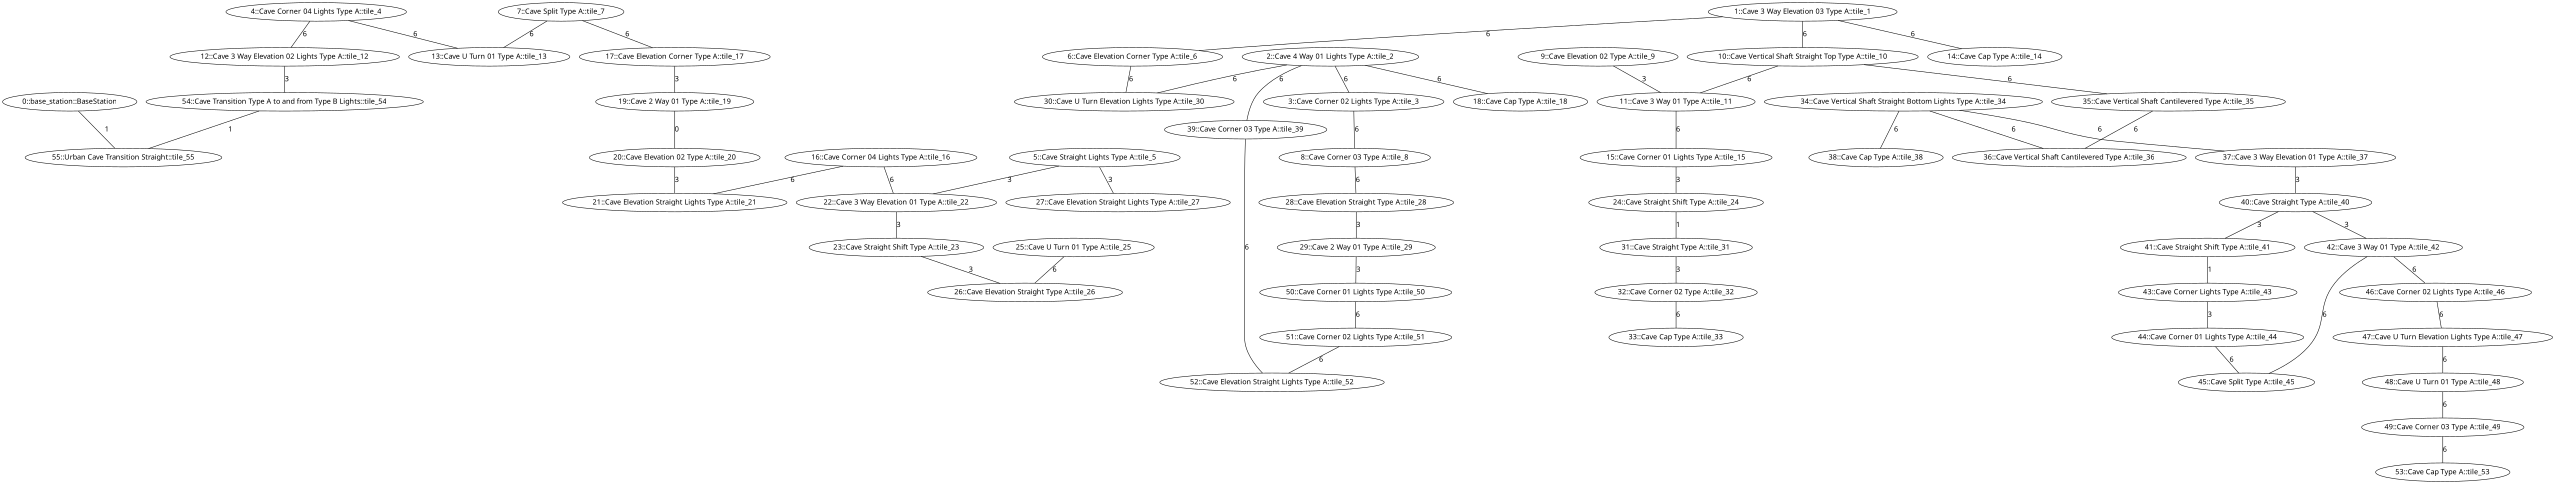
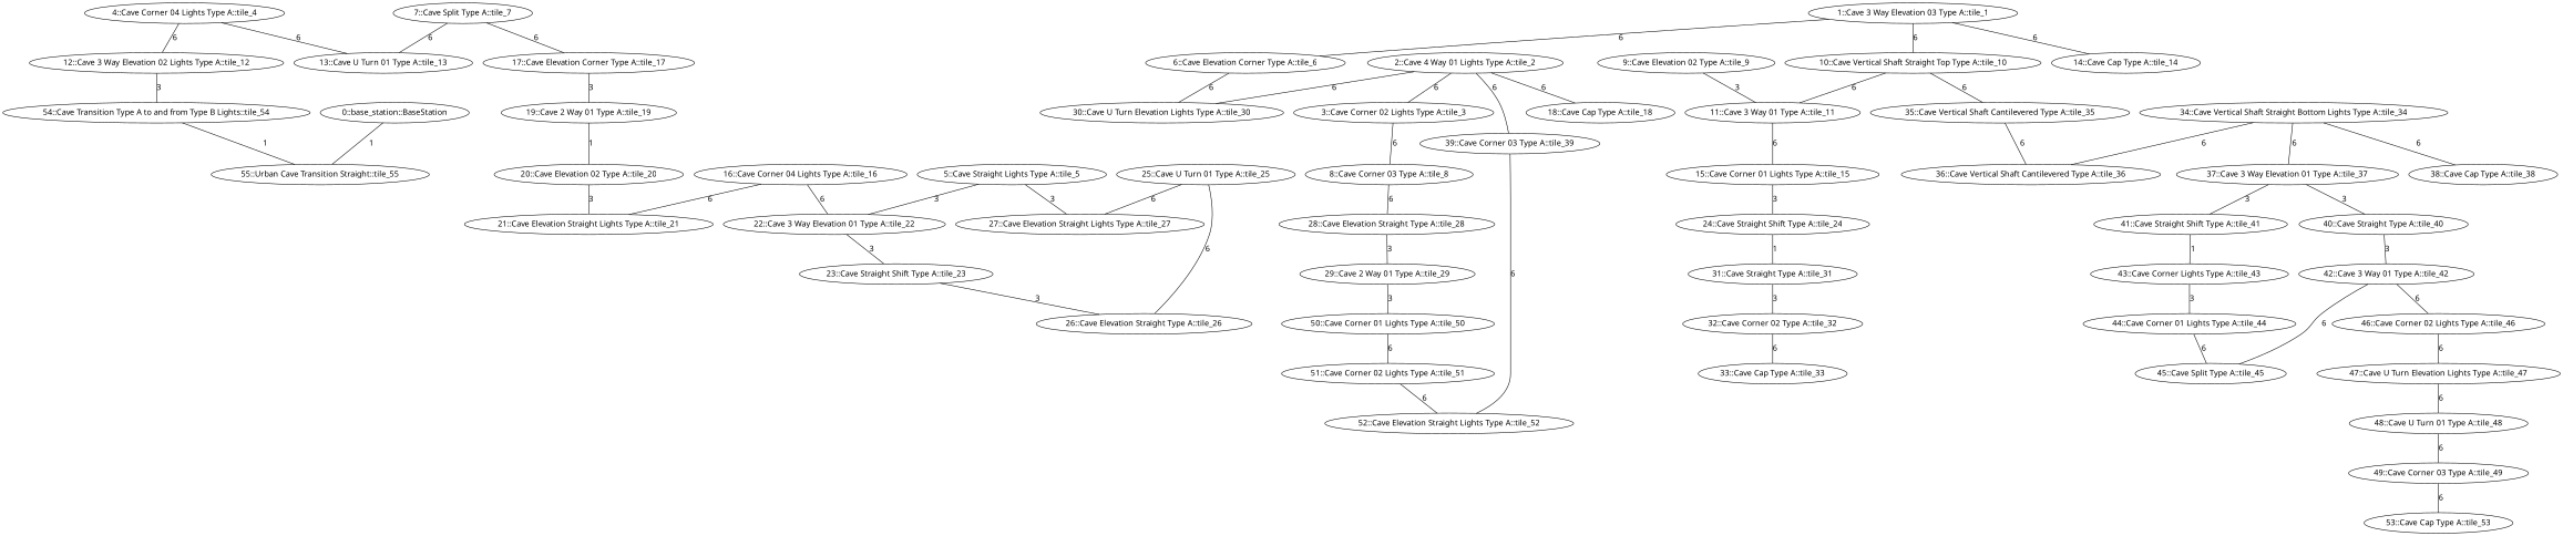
  graph {
    fontname="Noto Sans"
    node [fontname="Noto Sans"]
    edge [fontname="Noto Sans"]
    n1 [label="0::base_station::BaseStation"]
    n2 [label="55::Urban Cave Transition Straight::tile_55"]
    n3 [label="1::Cave 3 Way Elevation 03 Type A::tile_1"]
    n4 [label="6::Cave Elevation Corner Type A::tile_6"]
    n5 [label="10::Cave Vertical Shaft Straight Top Type A::tile_10"]
    n6 [label="14::Cave Cap Type A::tile_14"]
    n7 [label="30::Cave U Turn Elevation Lights Type A::tile_30"]
    n8 [label="11::Cave 3 Way 01 Type A::tile_11"]
    n9 [label="35::Cave Vertical Shaft Cantilevered Type A::tile_35"]
    n10 [label="2::Cave 4 Way 01 Lights Type A::tile_2"]
    n11 [label="3::Cave Corner 02 Lights Type A::tile_3"]
    n12 [label="18::Cave Cap Type A::tile_18"]
    n13 [label="39::Cave Corner 03 Type A::tile_39"]
    n14 [label="8::Cave Corner 03 Type A::tile_8"]
    n15 [label="52::Cave Elevation Straight Lights Type A::tile_52"]
    n16 [label="28::Cave Elevation Straight Type A::tile_28"]
    n17 [label="4::Cave Corner 04 Lights Type A::tile_4"]
    n18 [label="12::Cave 3 Way Elevation 02 Lights Type A::tile_12"]
    n19 [label="13::Cave U Turn 01 Type A::tile_13"]
    n20 [label="54::Cave Transition Type A to and from Type B Lights::tile_54"]
    n21 [label="5::Cave Straight Lights Type A::tile_5"]
    n22 [label="22::Cave 3 Way Elevation 01 Type A::tile_22"]
    n23 [label="27::Cave Elevation Straight Lights Type A::tile_27"]
    n24 [label="23::Cave Straight Shift Type A::tile_23"]
    n25 [label="7::Cave Split Type A::tile_7"]
    n26 [label="17::Cave Elevation Corner Type A::tile_17"]
    n27 [label="19::Cave 2 Way 01 Type A::tile_19"]
    n28 [label="29::Cave 2 Way 01 Type A::tile_29"]
    n29 [label="9::Cave Elevation 02 Type A::tile_9"]
    n30 [label="15::Cave Corner 01 Lights Type A::tile_15"]
    n31 [label="36::Cave Vertical Shaft Cantilevered Type A::tile_36"]
    n32 [label="24::Cave Straight Shift Type A::tile_24"]
    n33 [label="31::Cave Straight Type A::tile_31"]
    n34 [label="16::Cave Corner 04 Lights Type A::tile_16"]
    n35 [label="21::Cave Elevation Straight Lights Type A::tile_21"]
    n36 [label="20::Cave Elevation 02 Type A::tile_20"]
    n37 [label="26::Cave Elevation Straight Type A::tile_26"]
    n38 [label="32::Cave Corner 02 Type A::tile_32"]
    n39 [label="25::Cave U Turn 01 Type A::tile_25"]
    n40 [label="50::Cave Corner 01 Lights Type A::tile_50"]
    n41 [label="51::Cave Corner 02 Lights Type A::tile_51"]
    n42 [label="33::Cave Cap Type A::tile_33"]
    n43 [label="34::Cave Vertical Shaft Straight Bottom Lights Type A::tile_34"]
    n44 [label="37::Cave 3 Way Elevation 01 Type A::tile_37"]
    n45 [label="38::Cave Cap Type A::tile_38"]
    n46 [label="40::Cave Straight Type A::tile_40"]
    n47 [label="41::Cave Straight Shift Type A::tile_41"]
    n48 [label="42::Cave 3 Way 01 Type A::tile_42"]
    n49 [label="43::Cave Corner Lights Type A::tile_43"]
    n50 [label="45::Cave Split Type A::tile_45"]
    n51 [label="46::Cave Corner 02 Lights Type A::tile_46"]
    n52 [label="44::Cave Corner 01 Lights Type A::tile_44"]
    n53 [label="47::Cave U Turn Elevation Lights Type A::tile_47"]
    n54 [label="48::Cave U Turn 01 Type A::tile_48"]
    n55 [label="49::Cave Corner 03 Type A::tile_49"]
    n56 [label="53::Cave Cap Type A::tile_53"]
    n1 -- n2 [label=1]
    n3 -- n4 [label=6]
    n3 -- n5 [label=6]
    n3 -- n6 [label=6]
    n4 -- n7 [label=6]
    n5 -- n8 [label=6]
    n5 -- n9 [label=6]
    n8 -- n30 [label=6]
    n9 -- n31 [label=6]
    n10 -- n7 [label=6]
    n10 -- n11 [label=6]
    n10 -- n12 [label=6]
    n10 -- n13 [label=6]
    n11 -- n14 [label=6]
    n13 -- n15 [label=6]
    n14 -- n16 [label=6]
    n16 -- n28 [label=3]
    n17 -- n18 [label=6]
    n17 -- n19 [label=6]
    n18 -- n20 [label=3]
    n20 -- n2 [label=1]
    n21 -- n22 [label=3]
    n21 -- n23 [label=3]
    n22 -- n24 [label=3]
    n24 -- n37 [label=3]
    n25 -- n19 [label=6]
    n25 -- n26 [label=6]
    n26 -- n27 [label=3]
-   n27 -- n36 [label=0]
+   n27 -- n36 [label=1]
    n28 -- n40 [label=3]
    n29 -- n8 [label=3]
    n30 -- n32 [label=3]
    n32 -- n33 [label=1]
    n33 -- n38 [label=3]
    n34 -- n22 [label=6]
    n34 -- n35 [label=6]
    n36 -- n35 [label=3]
    n38 -- n42 [label=6]
+   n39 -- n23 [label=6]
    n39 -- n37 [label=6]
    n40 -- n41 [label=6]
    n41 -- n15 [label=6]
    n43 -- n31 [label=6]
    n43 -- n44 [label=6]
    n43 -- n45 [label=6]
    n44 -- n46 [label=3]
-   n46 -- n47 [label=3]
+   n44 -- n47 [label=3]
    n46 -- n48 [label=3]
    n47 -- n49 [label=1]
    n48 -- n50 [label=6]
    n48 -- n51 [label=6]
    n49 -- n52 [label=3]
    n51 -- n53 [label=6]
    n52 -- n50 [label=6]
    n53 -- n54 [label=6]
    n54 -- n55 [label=6]
    n55 -- n56 [label=6]
  }
